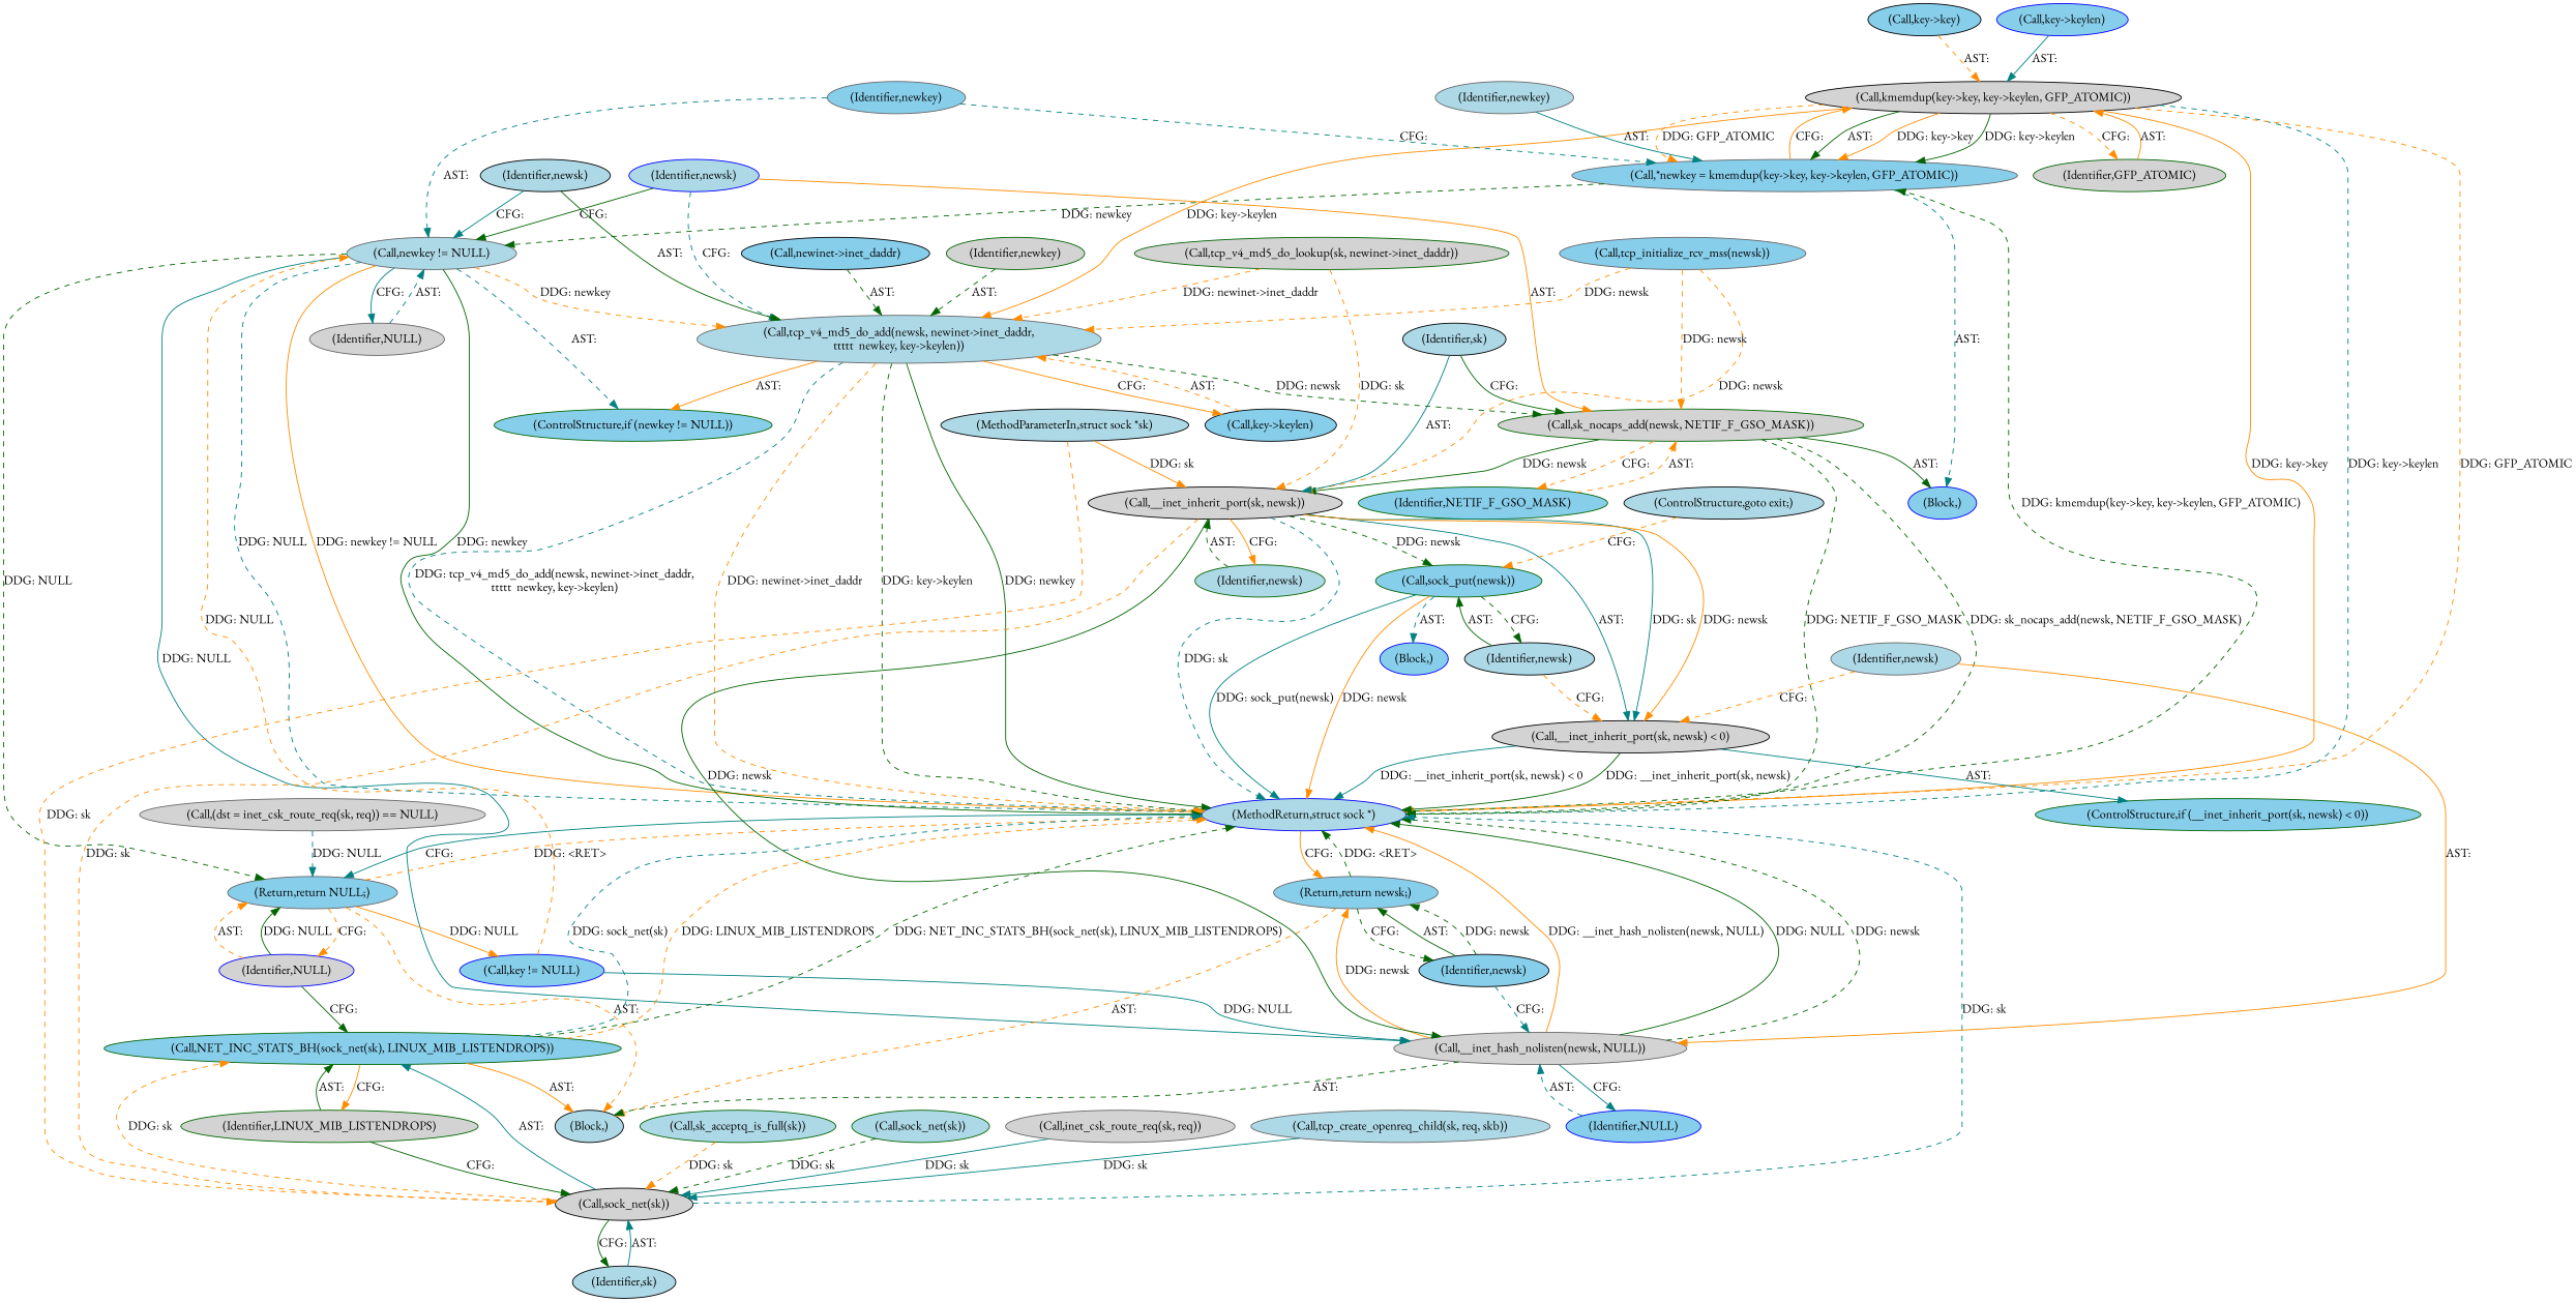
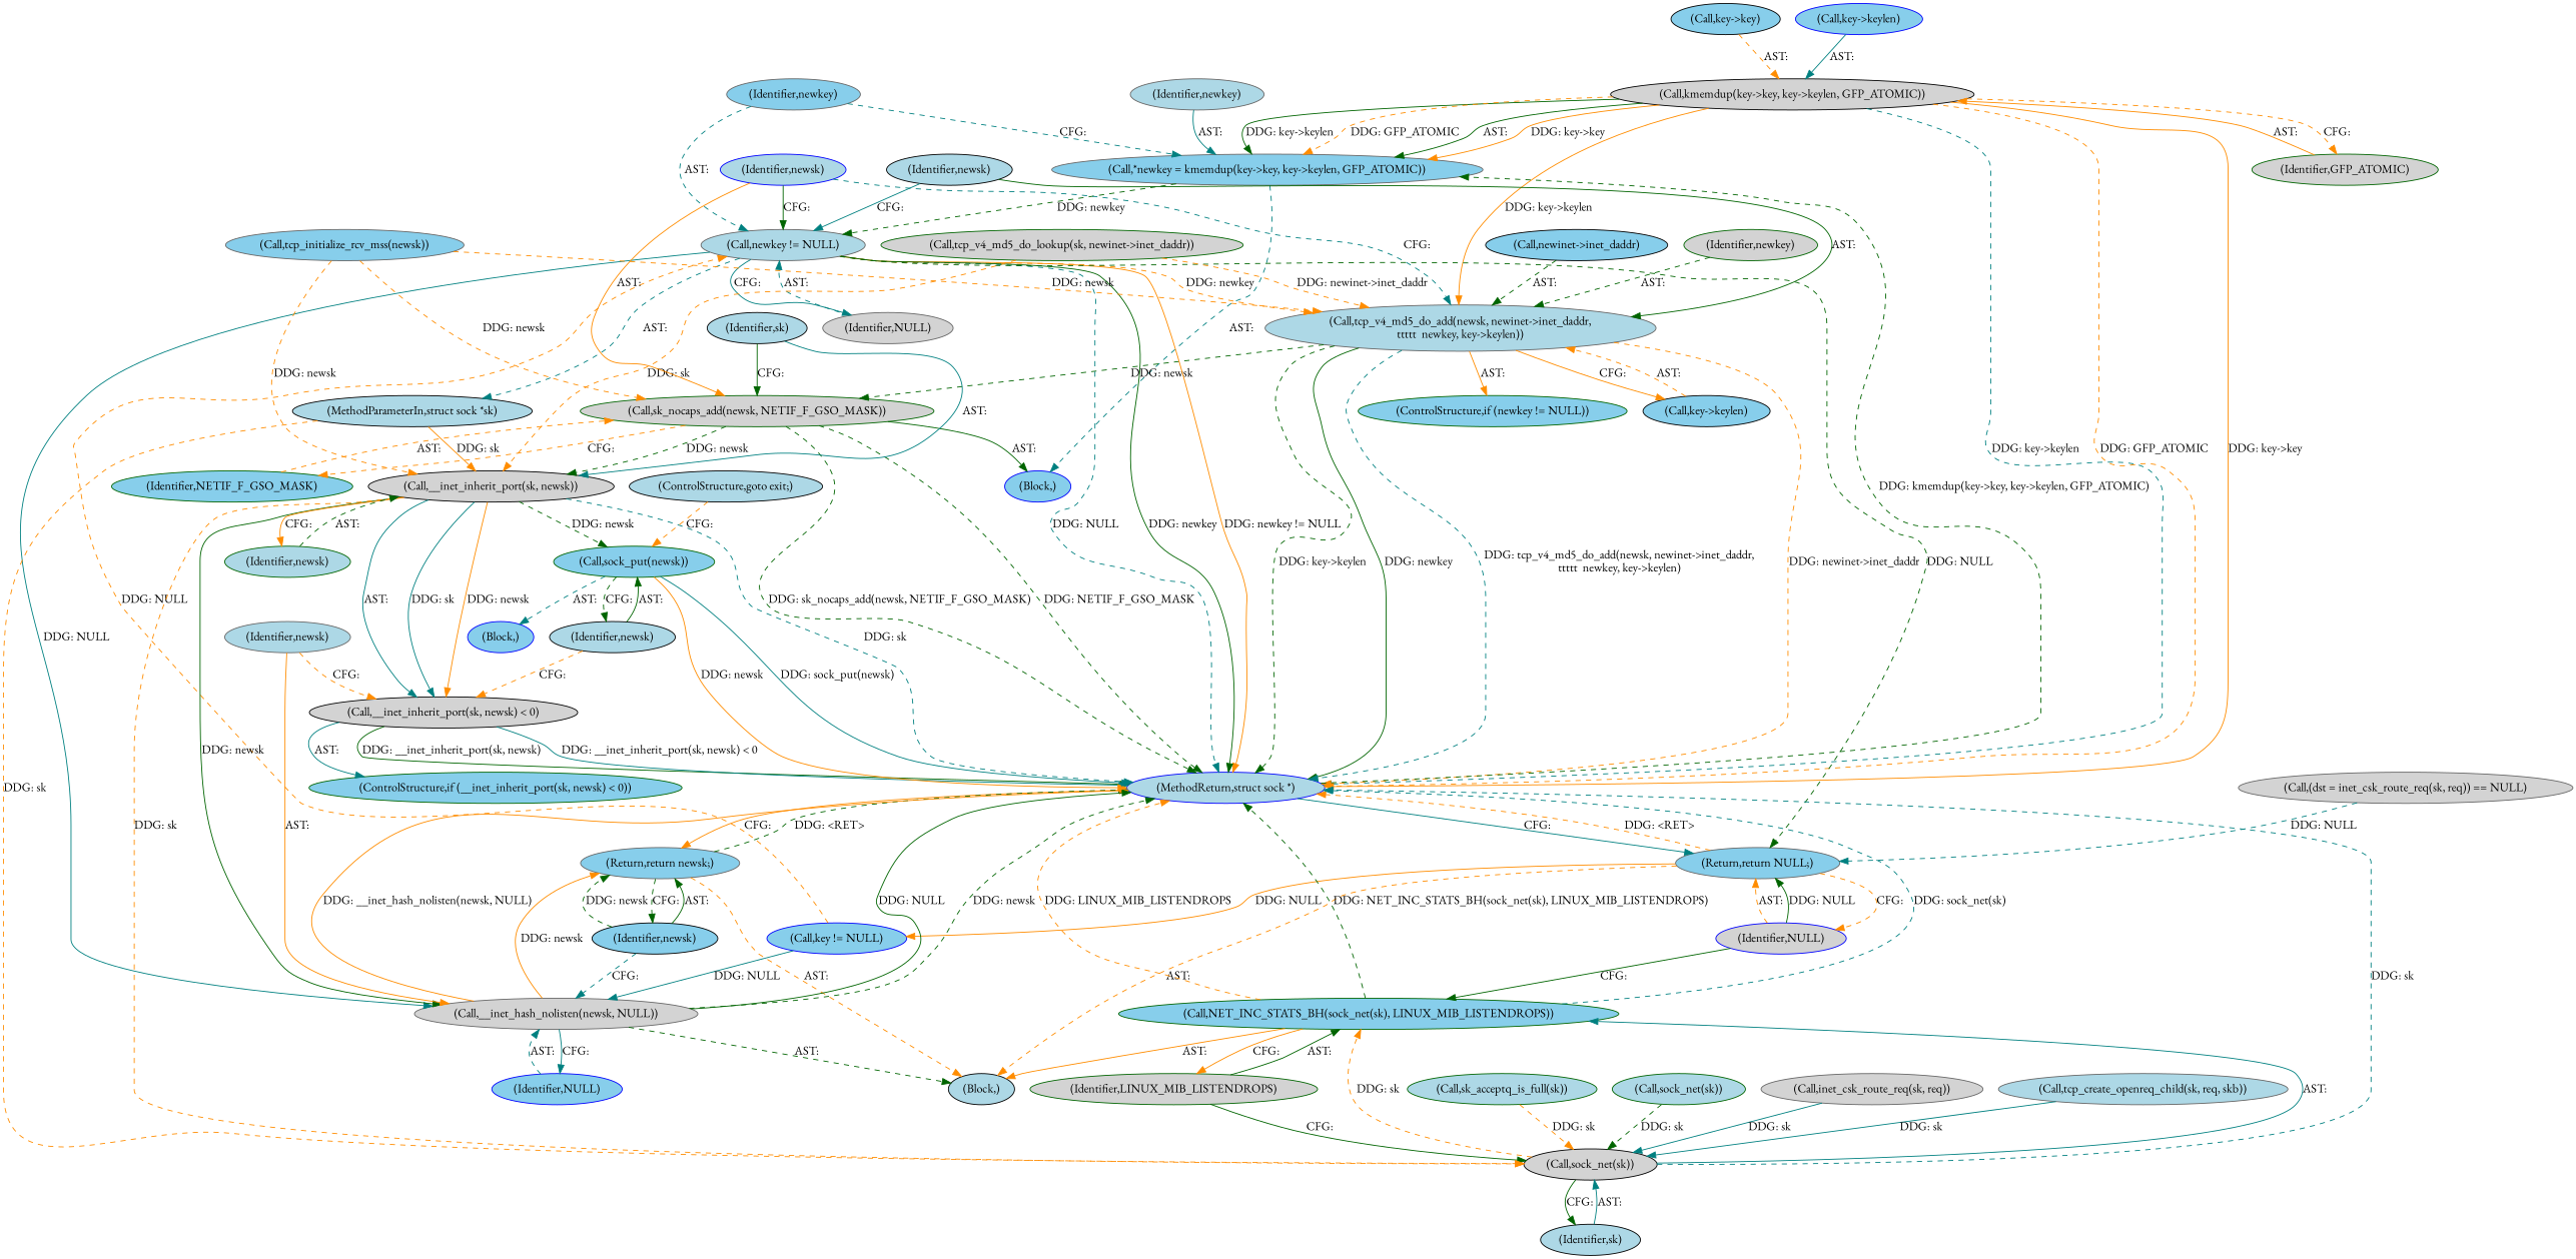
  digraph {
    fontname="EB Garamond"
    node [color=black fillcolor=skyblue fontname="EB Garamond" style=filled]
    edge [color=darkorange fontname="EB Garamond" style=dashed]
    n1 [fillcolor=lightgrey label="(Call,kmemdup(key->key, key->keylen, GFP_ATOMIC))"]
    n2 [color=gray40 label="(Call,*newkey = kmemdup(key->key, key->keylen, GFP_ATOMIC))"]
    n3 [color=gray40 fillcolor=lightblue label="(Call,tcp_v4_md5_do_add(newsk, newinet->inet_daddr,\n\t\t\t\t\t  newkey, key->keylen))"]
    n4 [color=darkgreen fillcolor=lightgrey label="(Identifier,GFP_ATOMIC)"]
    n5 [color=blue fillcolor=lightblue label="(MethodReturn,struct sock *)"]
    n6 [color=gray40 fillcolor=lightblue label="(Call,newkey != NULL)"]
    n7 [color=blue label="(Block,)"]
    n8 [color=darkgreen label="(ControlStructure,if (newkey != NULL))"]
    n9 [color=darkgreen fillcolor=lightgrey label="(Call,sk_nocaps_add(newsk, NETIF_F_GSO_MASK))"]
    n10 [label="(Call,key->keylen)"]
    n11 [color=gray40 label="(Return,return NULL;)"]
    n12 [color=gray40 label="(Return,return newsk;)"]
    n13 [color=gray40 fillcolor=lightgrey label="(Call,__inet_hash_nolisten(newsk, NULL))"]
    n14 [color=gray40 fillcolor=lightgrey label="(Identifier,NULL)"]
    n15 [color=blue label="(Identifier,NULL)"]
    n16 [fillcolor=lightblue label="(Block,)"]
    n17 [color=blue fillcolor=lightgrey label="(Identifier,NULL)"]
    n18 [color=blue label="(Call,key != NULL)"]
    n19 [fillcolor=lightgrey label="(Call,__inet_inherit_port(sk, newsk))"]
    n20 [color=darkgreen label="(Identifier,NETIF_F_GSO_MASK)"]
    n21 [fillcolor=lightgrey label="(Call,__inet_inherit_port(sk, newsk) < 0)"]
    n22 [color=darkgreen label="(Call,sock_put(newsk))"]
    n23 [fillcolor=lightgrey label="(Call,sock_net(sk))"]
    n24 [color=darkgreen fillcolor=lightblue label="(Identifier,newsk)"]
    n25 [color=darkgreen label="(ControlStructure,if (__inet_inherit_port(sk, newsk) < 0))"]
    n26 [fillcolor=lightblue label="(Identifier,newsk)"]
    n27 [color=blue label="(Block,)"]
    n28 [color=darkgreen label="(Call,NET_INC_STATS_BH(sock_net(sk), LINUX_MIB_LISTENDROPS))"]
    n29 [fillcolor=lightblue label="(Identifier,sk)"]
    n30 [label="(Identifier,newsk)"]
    n31 [color=darkgreen fillcolor=lightgrey label="(Identifier,LINUX_MIB_LISTENDROPS)"]
    n32 [color=darkgreen fillcolor=lightgrey label="(Call,tcp_v4_md5_do_lookup(sk, newinet->inet_daddr))"]
    n33 [color=gray40 label="(Identifier,newkey)"]
    n34 [color=gray40 fillcolor=lightblue label="(Identifier,newkey)"]
    n35 [color=gray40 fillcolor=lightblue label="(Identifier,newsk)"]
    n36 [color=darkgreen fillcolor=lightblue label="(Call,sk_acceptq_is_full(sk))"]
    n37 [color=darkgreen fillcolor=lightblue label="(Call,sock_net(sk))"]
    n38 [fillcolor=lightblue label="(ControlStructure,goto exit;)"]
    n39 [color=gray40 label="(Call,tcp_initialize_rcv_mss(newsk))"]
    n40 [label="(Call,key->key)"]
    n41 [color=gray40 fillcolor=lightgrey label="(Call,inet_csk_route_req(sk, req))"]
    n42 [fillcolor=lightblue label="(Identifier,sk)"]
    n43 [color=gray40 fillcolor=lightblue label="(Call,tcp_create_openreq_child(sk, req, skb))"]
    n44 [label="(Call,newinet->inet_daddr)"]
    n45 [color=blue label="(Call,key->keylen)"]
    n46 [fillcolor=lightblue label="(MethodParameterIn,struct sock *sk)"]
    n47 [color=blue fillcolor=lightblue label="(Identifier,newsk)"]
    n48 [color=darkgreen fillcolor=lightgrey label="(Identifier,newkey)"]
    n49 [color=gray40 fillcolor=lightgrey label="(Call,(dst = inet_csk_route_req(sk, req)) == NULL)"]
    n50 [fillcolor=lightblue label="(Identifier,newsk)"]
    n1 -> n2 [color=darkgreen label="AST: " style=solid]
    n1 -> n2 [label="DDG: key->key" style=solid]
    n1 -> n2 [color=darkgreen label="DDG: key->keylen" style=solid]
    n1 -> n2 [label="DDG: GFP_ATOMIC"]
    n1 -> n3 [label="DDG: key->keylen" style=solid]
    n1 -> n4 [label="CFG: "]
    n1 -> n5 [label="DDG: key->key" style=solid]
    n1 -> n5 [color=teal label="DDG: key->keylen"]
    n1 -> n5 [label="DDG: GFP_ATOMIC"]
-   n2 -> n1 [label="CFG: " style=solid]
    n2 -> n6 [color=darkgreen label="DDG: newkey"]
    n2 -> n7 [color=teal label="AST: "]
    n3 -> n5 [color=darkgreen label="DDG: key->keylen"]
    n3 -> n5 [color=darkgreen label="DDG: newkey" style=solid]
    n3 -> n5 [color=teal label="DDG: tcp_v4_md5_do_add(newsk, newinet->inet_daddr,\n\t\t\t\t\t  newkey, key->keylen)"]
    n3 -> n5 [label="DDG: newinet->inet_daddr"]
    n3 -> n8 [label="AST: " style=solid]
    n3 -> n9 [color=darkgreen label="DDG: newsk"]
    n3 -> n10 [label="CFG: " style=solid]
    n4 -> n1 [label="AST: " style=solid]
    n5 -> n2 [color=darkgreen label="DDG: kmemdup(key->key, key->keylen, GFP_ATOMIC)"]
    n5 -> n11 [color=teal label="CFG: " style=solid]
    n5 -> n12 [label="CFG: " style=solid]
    n6 -> n3 [label="DDG: newkey"]
    n6 -> n5 [color=teal label="DDG: NULL"]
    n6 -> n5 [label="DDG: newkey != NULL" style=solid]
    n6 -> n5 [color=darkgreen label="DDG: newkey" style=solid]
-   n6 -> n8 [color=teal label="AST: "]
+   n6 -> n46 [color=teal label="AST: "]
    n6 -> n11 [color=darkgreen label="DDG: NULL"]
    n6 -> n13 [color=teal label="DDG: NULL" style=solid]
    n6 -> n14 [color=teal label="CFG: " style=solid]
    n9 -> n5 [color=darkgreen label="DDG: NETIF_F_GSO_MASK"]
    n9 -> n5 [color=darkgreen label="DDG: sk_nocaps_add(newsk, NETIF_F_GSO_MASK)"]
    n9 -> n7 [color=darkgreen label="AST: " style=solid]
-   n9 -> n19 [color=darkgreen label="DDG: newsk" style=solid]
+   n9 -> n19 [color=darkgreen label="DDG: newsk"]
    n9 -> n20 [label="CFG: "]
    n10 -> n3 [label="AST: "]
    n11 -> n5 [label="DDG: <RET>"]
    n11 -> n16 [label="AST: "]
    n11 -> n17 [label="CFG: "]
    n11 -> n18 [label="DDG: NULL" style=solid]
    n12 -> n5 [color=darkgreen label="DDG: <RET>"]
    n12 -> n16 [label="AST: "]
    n12 -> n30 [color=darkgreen label="CFG: "]
    n13 -> n5 [label="DDG: __inet_hash_nolisten(newsk, NULL)" style=solid]
    n13 -> n5 [color=darkgreen label="DDG: NULL" style=solid]
    n13 -> n5 [color=darkgreen label="DDG: newsk"]
    n13 -> n12 [label="DDG: newsk" style=solid]
    n13 -> n15 [color=teal label="CFG: " style=solid]
    n13 -> n16 [color=darkgreen label="AST: "]
    n14 -> n6 [color=teal label="AST: "]
    n15 -> n13 [color=teal label="AST: "]
    n17 -> n11 [label="AST: "]
    n17 -> n11 [color=darkgreen label="DDG: NULL" style=solid]
    n17 -> n28 [color=darkgreen label="CFG: " style=solid]
    n18 -> n6 [label="DDG: NULL"]
    n18 -> n13 [color=teal label="DDG: NULL" style=solid]
    n19 -> n5 [color=teal label="DDG: sk"]
    n19 -> n13 [color=darkgreen label="DDG: newsk" style=solid]
    n19 -> n21 [color=teal label="AST: " style=solid]
    n19 -> n21 [color=teal label="DDG: sk" style=solid]
    n19 -> n21 [label="DDG: newsk" style=solid]
    n19 -> n22 [color=darkgreen label="DDG: newsk"]
    n19 -> n23 [label="DDG: sk"]
    n19 -> n24 [label="CFG: " style=solid]
    n20 -> n9 [label="AST: "]
    n21 -> n5 [color=darkgreen label="DDG: __inet_inherit_port(sk, newsk)" style=solid]
    n21 -> n5 [color=teal label="DDG: __inet_inherit_port(sk, newsk) < 0" style=solid]
    n21 -> n25 [color=teal label="AST: " style=solid]
    n22 -> n5 [label="DDG: newsk" style=solid]
    n22 -> n5 [color=teal label="DDG: sock_put(newsk)" style=solid]
    n22 -> n26 [color=darkgreen label="CFG: "]
    n22 -> n27 [color=teal label="AST: "]
    n23 -> n5 [color=teal label="DDG: sk"]
    n23 -> n28 [color=teal label="AST: " style=solid]
    n23 -> n28 [label="DDG: sk"]
    n23 -> n29 [color=darkgreen label="CFG: " style=solid]
    n24 -> n19 [color=darkgreen label="AST: "]
    n26 -> n21 [label="CFG: "]
    n26 -> n22 [color=darkgreen label="AST: " style=solid]
    n28 -> n5 [label="DDG: LINUX_MIB_LISTENDROPS"]
    n28 -> n5 [color=darkgreen label="DDG: NET_INC_STATS_BH(sock_net(sk), LINUX_MIB_LISTENDROPS)"]
    n28 -> n5 [color=teal label="DDG: sock_net(sk)"]
    n28 -> n16 [label="AST: " style=solid]
    n28 -> n31 [label="CFG: " style=solid]
    n29 -> n23 [color=teal label="AST: " style=solid]
    n30 -> n12 [color=darkgreen label="AST: " style=solid]
    n30 -> n12 [color=darkgreen label="DDG: newsk"]
    n30 -> n13 [color=teal label="CFG: "]
    n31 -> n23 [color=darkgreen label="CFG: " style=solid]
    n31 -> n28 [color=darkgreen label="AST: " style=solid]
    n32 -> n3 [label="DDG: newinet->inet_daddr"]
    n32 -> n19 [label="DDG: sk"]
    n33 -> n2 [color=teal label="CFG: "]
    n33 -> n6 [color=teal label="AST: "]
    n34 -> n2 [color=teal label="AST: " style=solid]
    n35 -> n13 [label="AST: " style=solid]
    n35 -> n21 [label="CFG: "]
    n36 -> n23 [label="DDG: sk"]
    n37 -> n23 [color=darkgreen label="DDG: sk"]
    n38 -> n22 [label="CFG: "]
    n39 -> n3 [label="DDG: newsk"]
    n39 -> n9 [label="DDG: newsk"]
    n39 -> n19 [label="DDG: newsk"]
    n40 -> n1 [label="AST: "]
    n41 -> n23 [color=teal label="DDG: sk" style=solid]
    n42 -> n9 [color=darkgreen label="CFG: " style=solid]
    n42 -> n19 [color=teal label="AST: " style=solid]
    n43 -> n23 [color=teal label="DDG: sk" style=solid]
    n44 -> n3 [color=darkgreen label="AST: "]
    n45 -> n1 [color=teal label="AST: " style=solid]
    n46 -> n19 [label="DDG: sk" style=solid]
    n46 -> n23 [label="DDG: sk"]
    n47 -> n3 [color=teal label="CFG: "]
    n47 -> n6 [color=darkgreen label="CFG: " style=solid]
    n47 -> n9 [label="AST: " style=solid]
    n48 -> n3 [color=darkgreen label="AST: "]
    n49 -> n11 [color=teal label="DDG: NULL"]
    n50 -> n3 [color=darkgreen label="AST: " style=solid]
    n50 -> n6 [color=teal label="CFG: " style=solid]
  }
